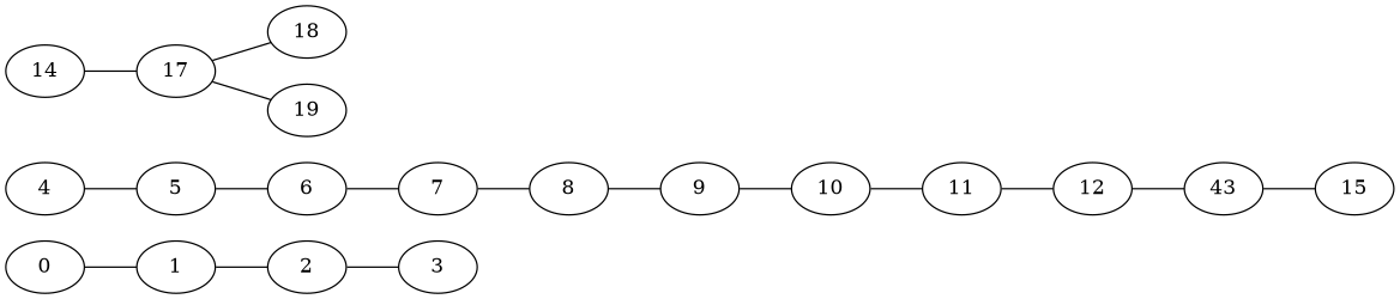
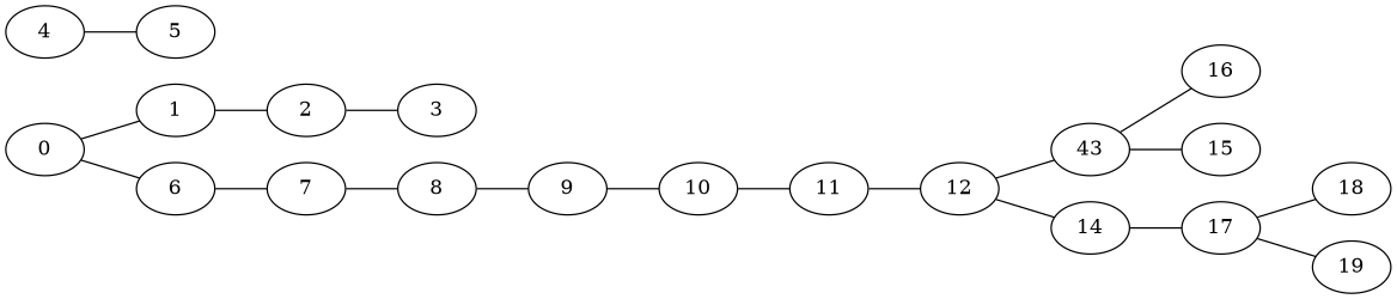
  graph {
    rankdir=LR
    0
    1
    2
    3
    4
    5
    6
    7
    8
    9
    10
    11
    12
    n14 [label=43]
    14
+   16
    15
    17
    18
    19
    0 -- 1
    1 -- 2
    2 -- 3
    4 -- 5
-   5 -- 6
+   0 -- 6
    6 -- 7
    7 -- 8
    8 -- 9
    9 -- 10
    10 -- 11
    11 -- 12
    12 -- n14
+   12 -- 14
+   n14 -- 16
    n14 -- 15
    14 -- 17
    17 -- 18
    17 -- 19
  }
